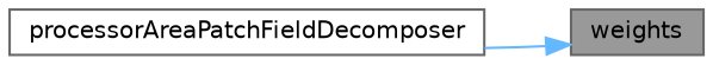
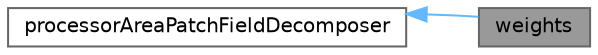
  digraph {
    rankdir=RL
    node [fontname=Helvetica fontsize=10 shape=box style=filled]
    n1 [color=gray40 fillcolor=grey60 fontcolor=black height=0.2 label=weights width=0.4]
    n2 [color=grey40 fillcolor=white height=0.2 label=processorAreaPatchFieldDecomposer width=0.4]
-   n1 -> n2 [color=steelblue1 dir=back fontname=Helvetica fontsize=10 labelfontname=Helvetica labelfontsize=10 style=solid]
+   n2 -> n1 [color=steelblue1 dir=back fontname=Helvetica fontsize=10 labelfontname=Helvetica labelfontsize=10 style=solid]
  }
